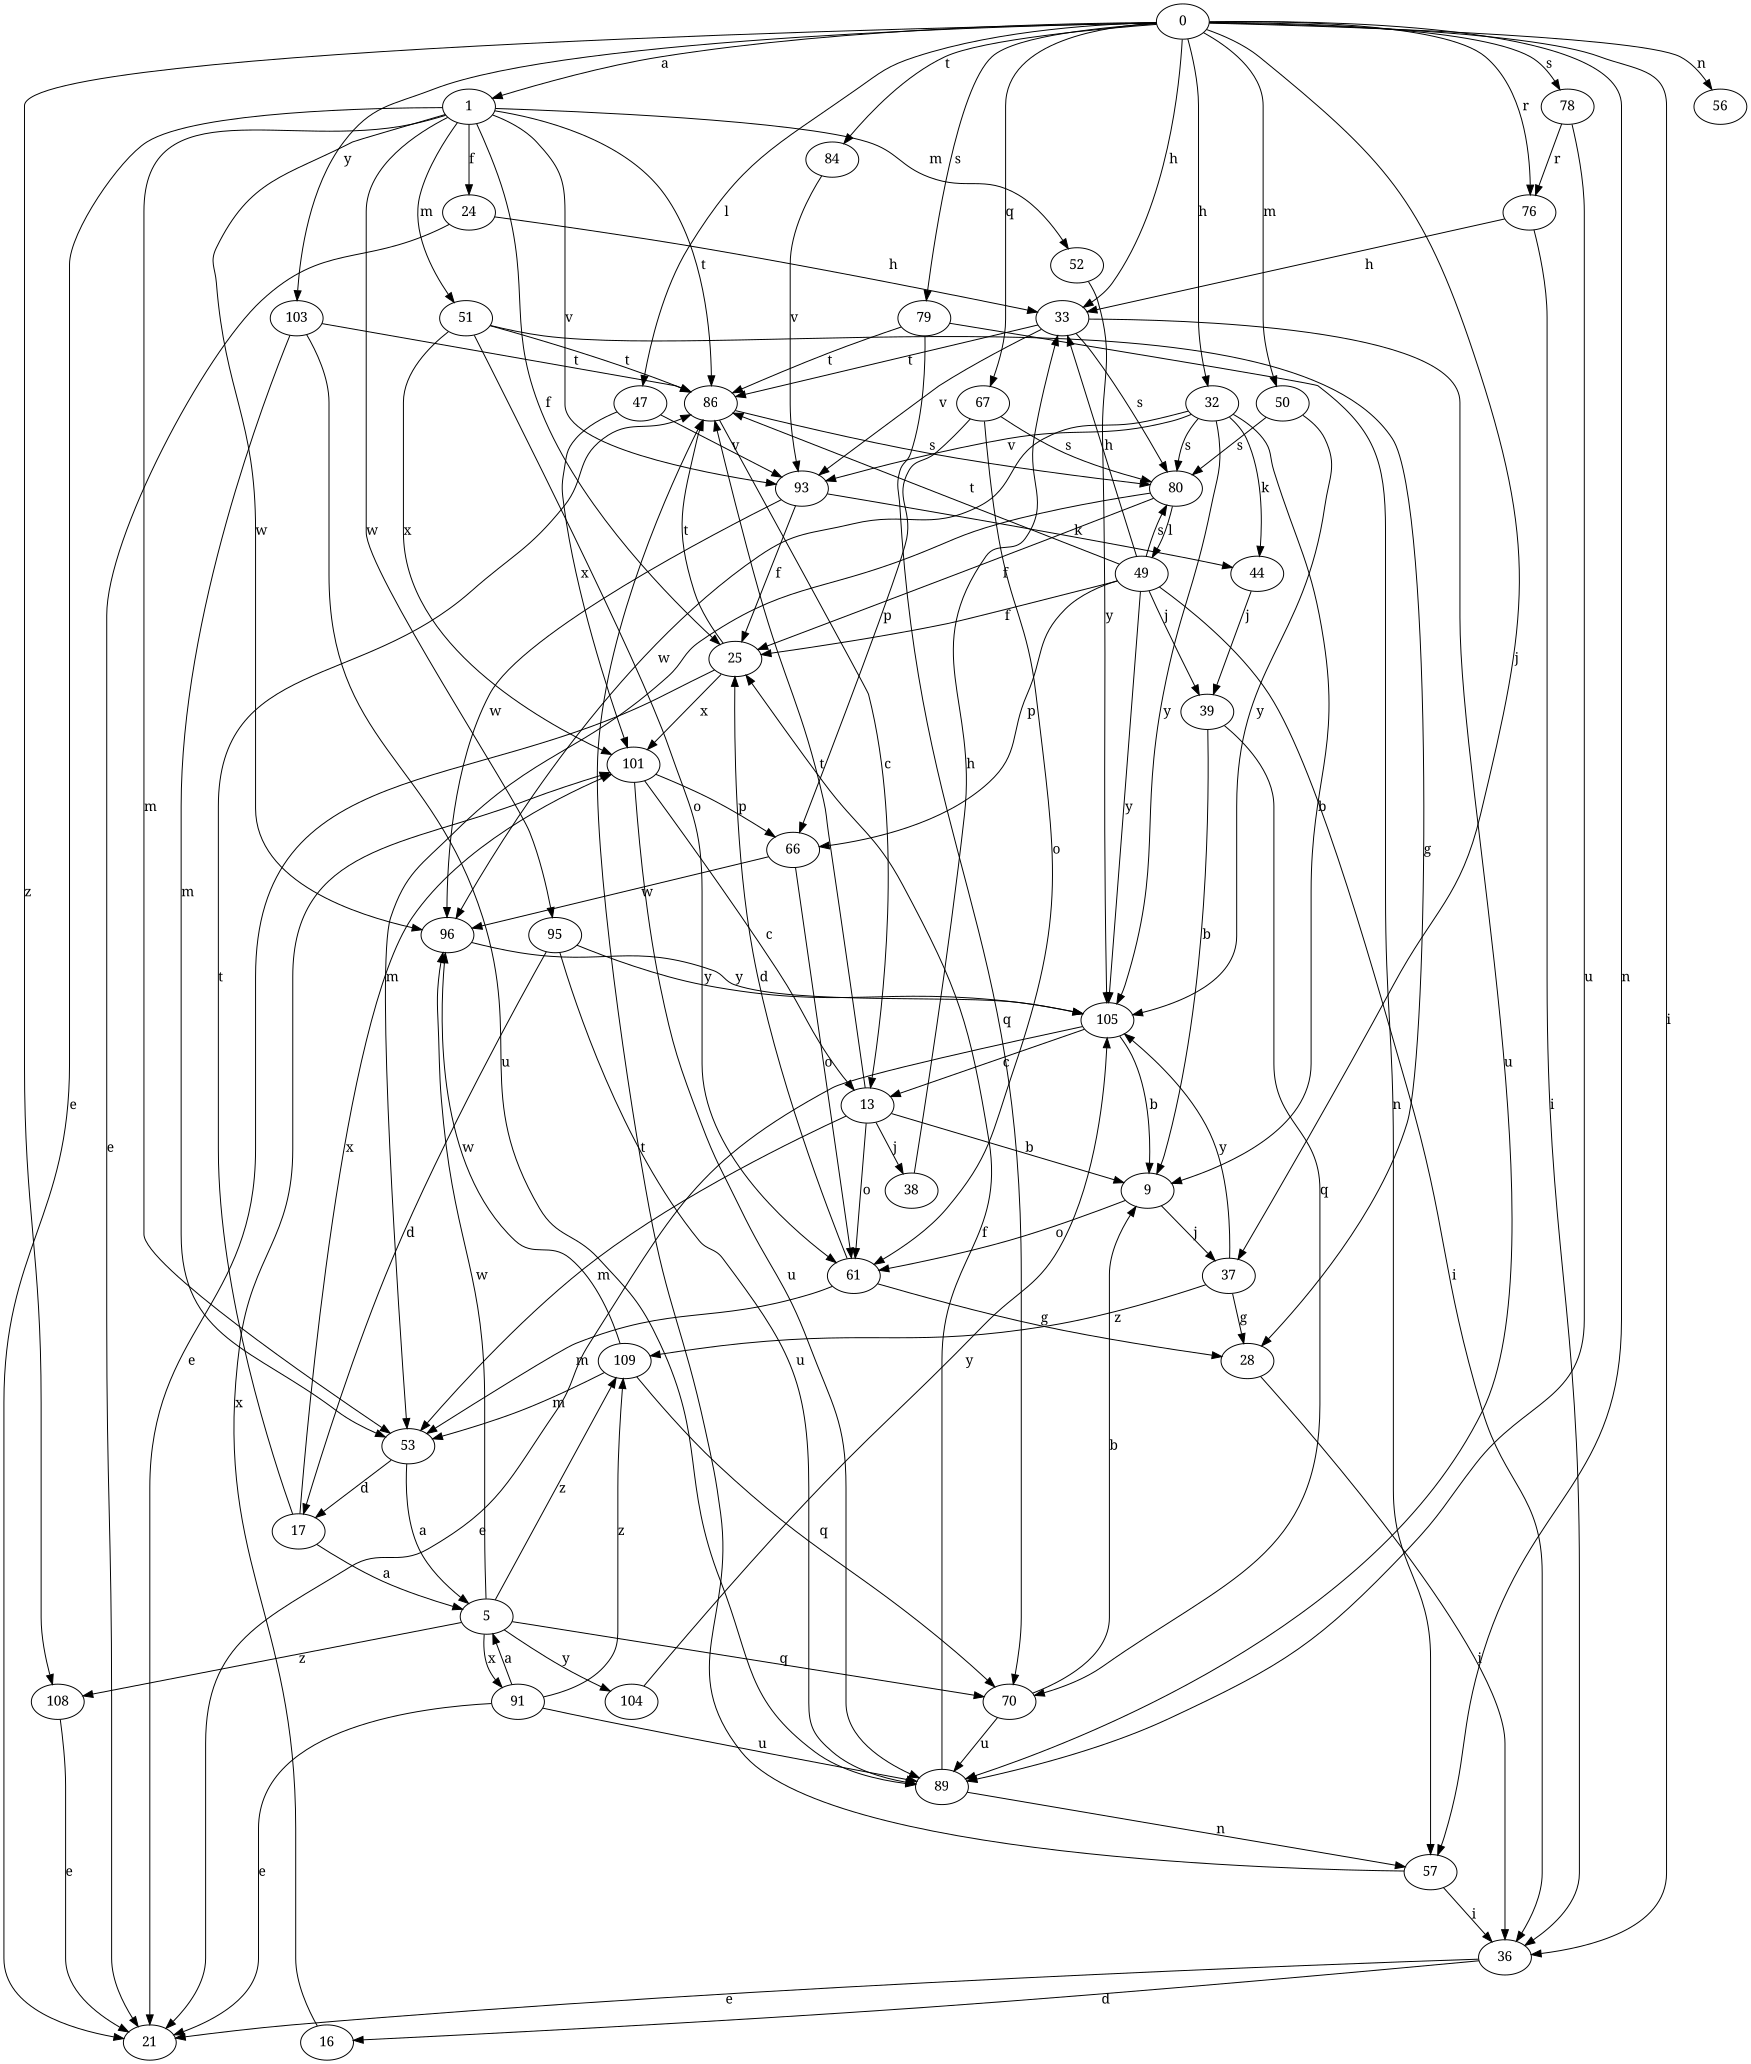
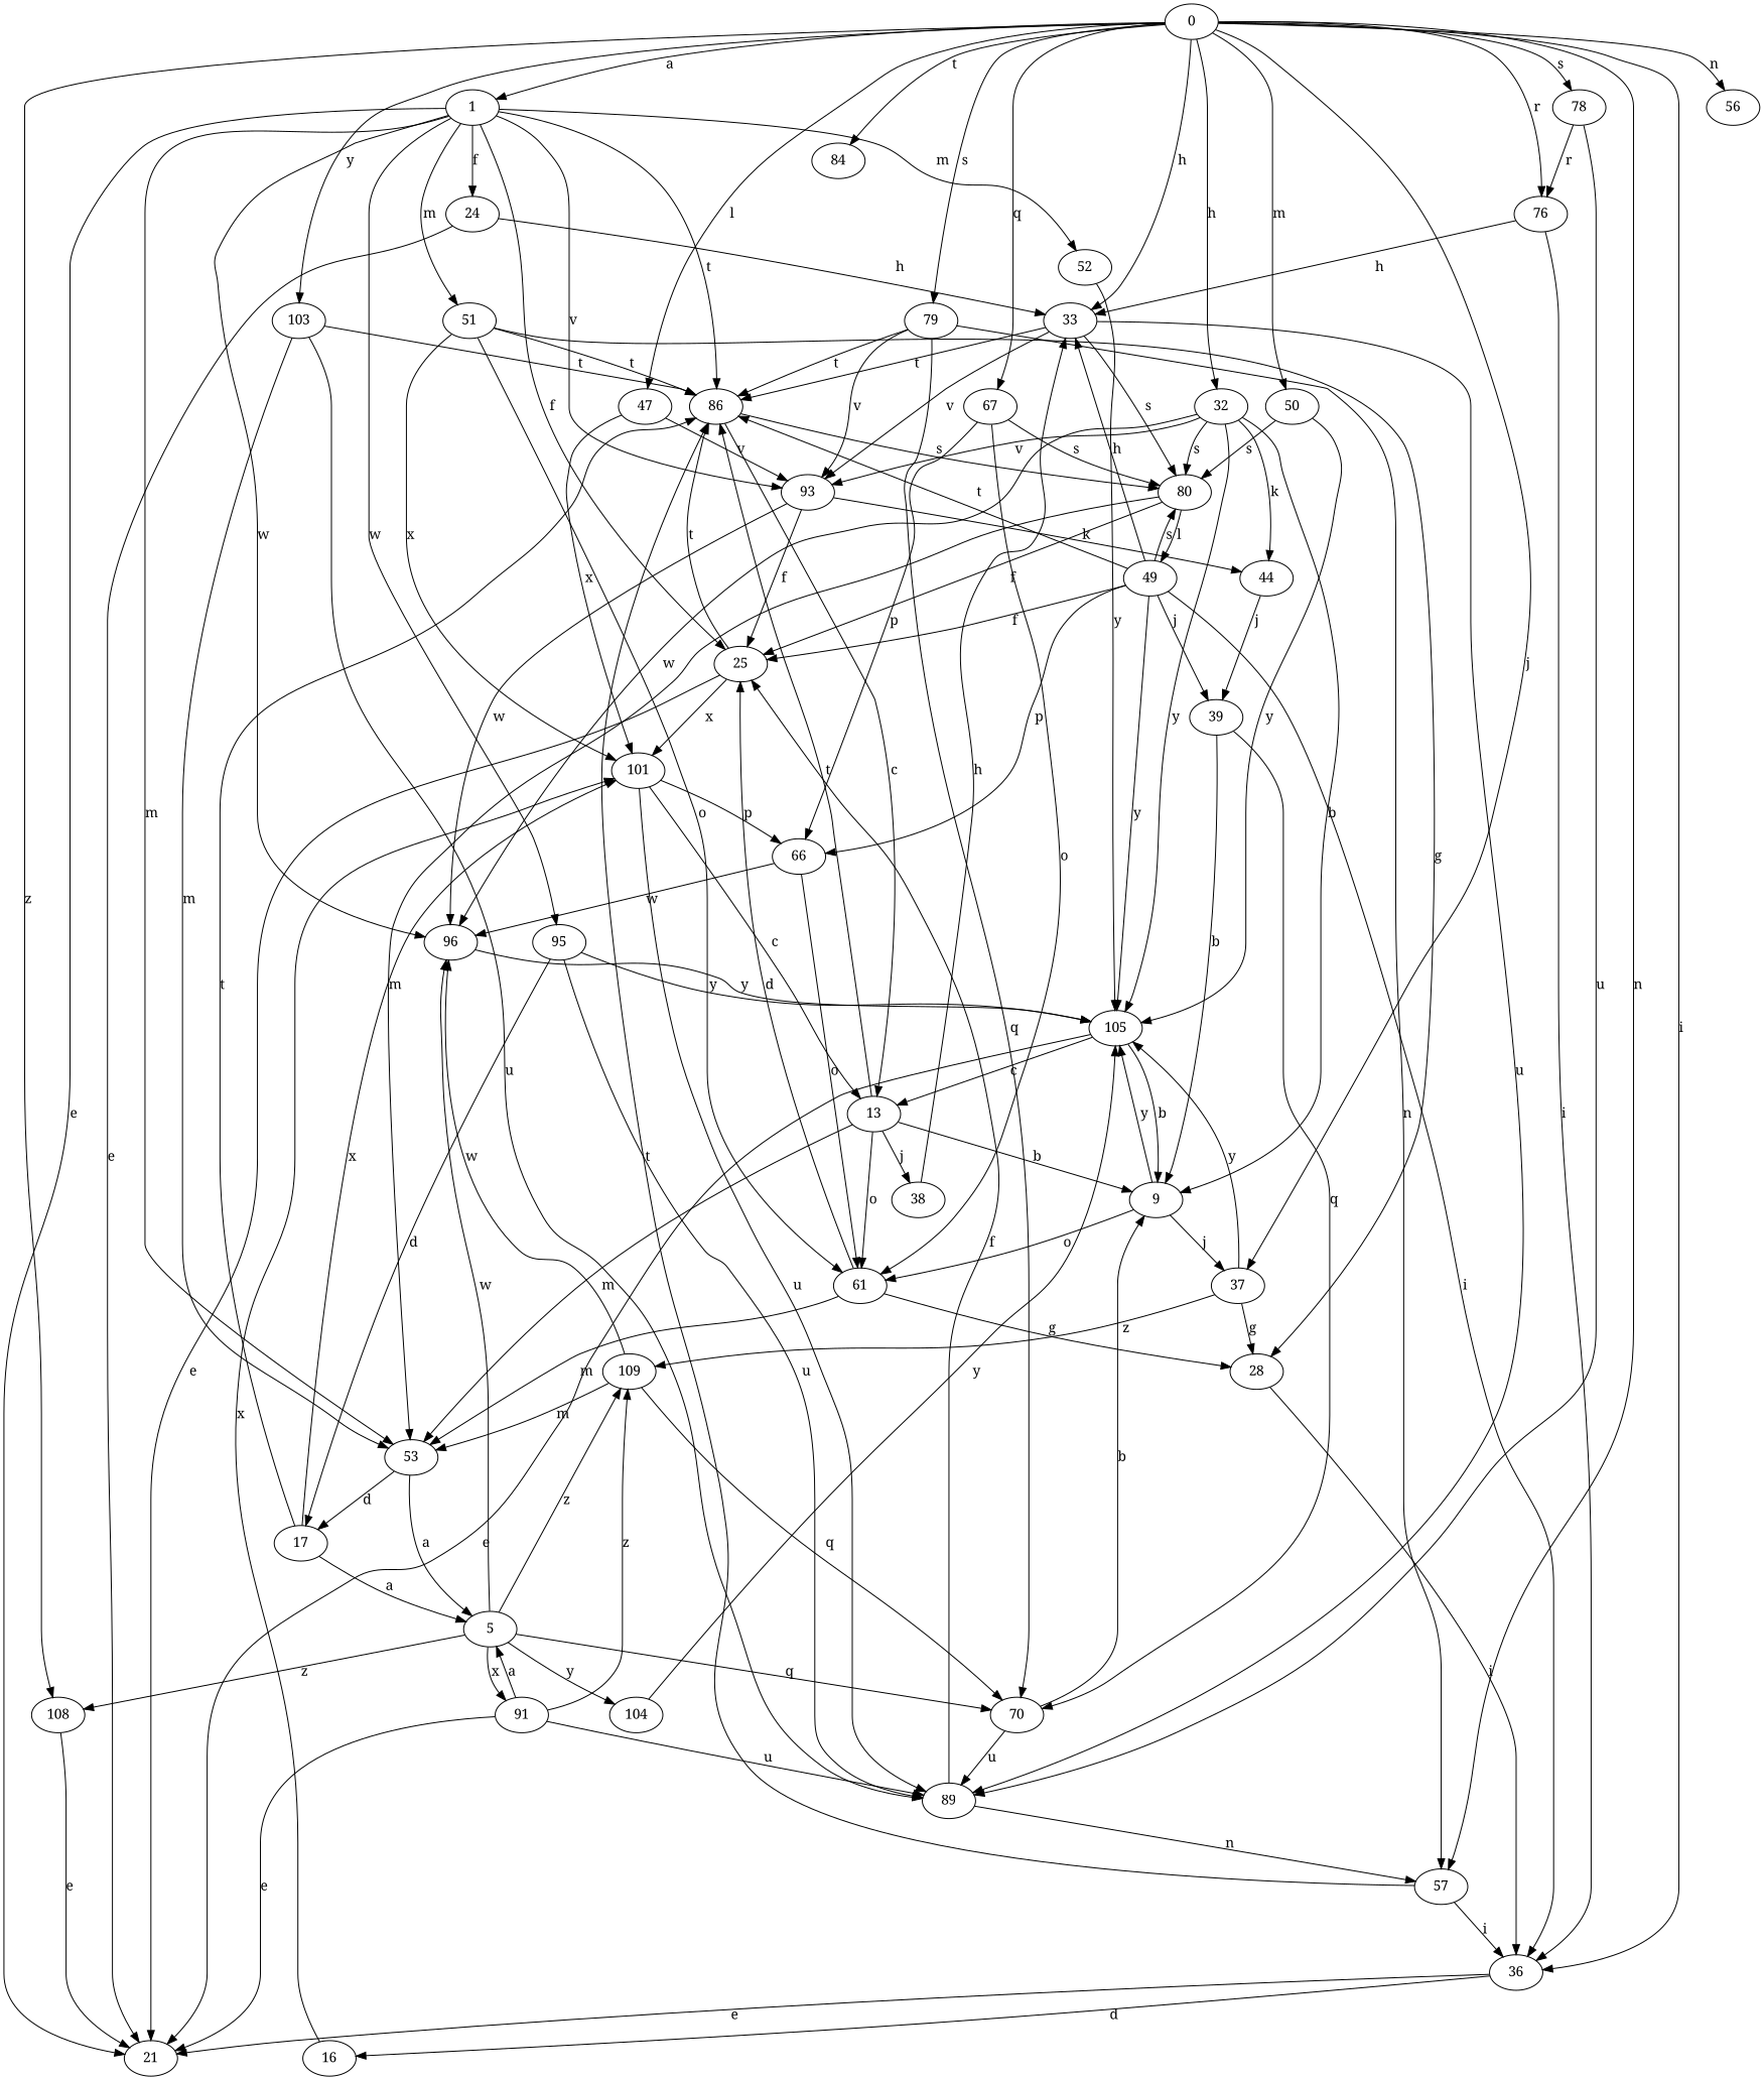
  strict digraph {
    fontname="Noto Serif"
    node [fontname="Noto Serif"]
    edge [fontname="Noto Serif"]
    0
    1
    32
    33
    36
    37
    47
    50
    56
    57
    67
    76
    78
    79
    84
    103
    108
    21
    24
    25
    51
    52
    53
    86
    93
    95
    96
    9
    105
    44
    80
    89
    16
    109
    28
    101
    61
    66
    70
    5
    17
    13
    n43 [label=91]
    104
    38
    39
    49
    0 -> 1 [label=a]
    0 -> 32 [label=h]
    0 -> 33 [label=h]
    0 -> 36 [label=i]
    0 -> 37 [label=j]
    0 -> 47 [label=l]
    0 -> 50 [label=m]
    0 -> 56 [label=n]
    0 -> 57 [label=n]
    0 -> 67 [label=q]
    0 -> 76 [label=r]
    0 -> 78 [label=s]
    0 -> 79 [label=s]
    0 -> 84 [label=t]
    0 -> 103 [label=y]
    0 -> 108 [label=z]
    1 -> 21 [label=e]
    1 -> 24 [label=f]
    1 -> 25 [label=f]
    1 -> 51 [label=m]
    1 -> 52 [label=m]
    1 -> 53 [label=m]
    1 -> 86 [label=t]
    1 -> 93 [label=v]
    1 -> 95 [label=w]
    1 -> 96 [label=w]
    32 -> 93 [label=v]
    32 -> 96 [label=w]
    32 -> 9 [label=b]
    32 -> 105 [label=y]
    32 -> 44 [label=k]
    32 -> 80 [label=s]
    33 -> 86 [label=t]
    33 -> 93 [label=v]
    33 -> 80 [label=s]
    33 -> 89 [label=u]
    36 -> 21 [label=e]
    36 -> 16 [label=d]
    37 -> 105 [label=y]
    37 -> 109 [label=z]
    37 -> 28 [label=g]
    47 -> 93 [label=v]
    47 -> 101 [label=x]
    50 -> 105 [label=y]
    50 -> 80 [label=s]
    57 -> 36 [label=i]
    57 -> 86 [label=t]
    67 -> 80 [label=s]
    67 -> 61 [label=o]
    67 -> 66 [label=p]
    76 -> 33 [label=h]
    76 -> 36 [label=i]
    78 -> 76 [label=r]
    78 -> 89 [label=u]
    79 -> 57 [label=n]
    79 -> 86 [label=t]
    79 -> 70 [label=q]
-   84 -> 93 [label=v]
+   79 -> 93 [label=v]
    103 -> 53 [label=m]
    103 -> 86 [label=t]
    103 -> 89 [label=u]
    108 -> 21 [label=e]
    24 -> 33 [label=h]
    24 -> 21 [label=e]
    25 -> 21 [label=e]
    25 -> 86 [label=t]
    25 -> 101 [label=x]
    51 -> 86 [label=t]
    51 -> 28 [label=g]
    51 -> 101 [label=x]
    51 -> 61 [label=o]
    52 -> 105 [label=y]
    53 -> 5 [label=a]
    53 -> 17 [label=d]
    86 -> 80 [label=s]
    86 -> 13 [label=c]
    93 -> 25 [label=f]
    93 -> 96 [label=w]
    93 -> 44 [label=k]
    95 -> 105 [label=y]
    95 -> 89 [label=u]
    95 -> 17 [label=d]
    96 -> 105 [label=y]
    9 -> 37 [label=j]
+   9 -> 105 [label=y]
    9 -> 61 [label=o]
    105 -> 21 [label=e]
    105 -> 9 [label=b]
    105 -> 13 [label=c]
    44 -> 39 [label=j]
    80 -> 25 [label=f]
    80 -> 53 [label=m]
    80 -> 49 [label=l]
    89 -> 57 [label=n]
    89 -> 25 [label=f]
    16 -> 101 [label=x]
    109 -> 53 [label=m]
    109 -> 96 [label=w]
    109 -> 70 [label=q]
    28 -> 36 [label=i]
    101 -> 89 [label=u]
    101 -> 66 [label=p]
    101 -> 13 [label=c]
    61 -> 25 [label=d]
    61 -> 53 [label=m]
    61 -> 28 [label=g]
    66 -> 96 [label=w]
    66 -> 61 [label=o]
    70 -> 9 [label=b]
    70 -> 89 [label=u]
    5 -> 108 [label=z]
    5 -> 96 [label=w]
    5 -> 109 [label=z]
    5 -> 70 [label=q]
    5 -> n43 [label=x]
    5 -> 104 [label=y]
    17 -> 86 [label=t]
    17 -> 101 [label=x]
    17 -> 5 [label=a]
    13 -> 53 [label=m]
    13 -> 86 [label=t]
    13 -> 9 [label=b]
    13 -> 61 [label=o]
    13 -> 38 [label=j]
    n43 -> 21 [label=e]
    n43 -> 89 [label=u]
    n43 -> 109 [label=z]
    n43 -> 5 [label=a]
    104 -> 105 [label=y]
    38 -> 33 [label=h]
    39 -> 9 [label=b]
    39 -> 70 [label=q]
    49 -> 33 [label=h]
    49 -> 36 [label=i]
    49 -> 25 [label=f]
    49 -> 86 [label=t]
    49 -> 105 [label=y]
    49 -> 80 [label=s]
    49 -> 66 [label=p]
    49 -> 39 [label=j]
  }
